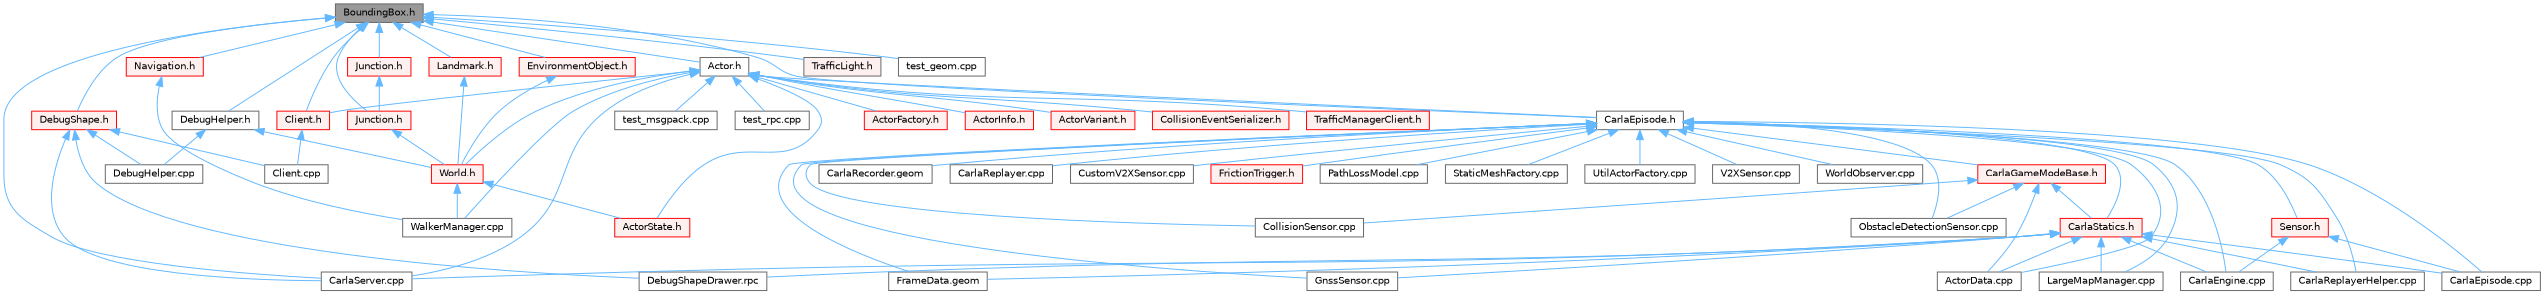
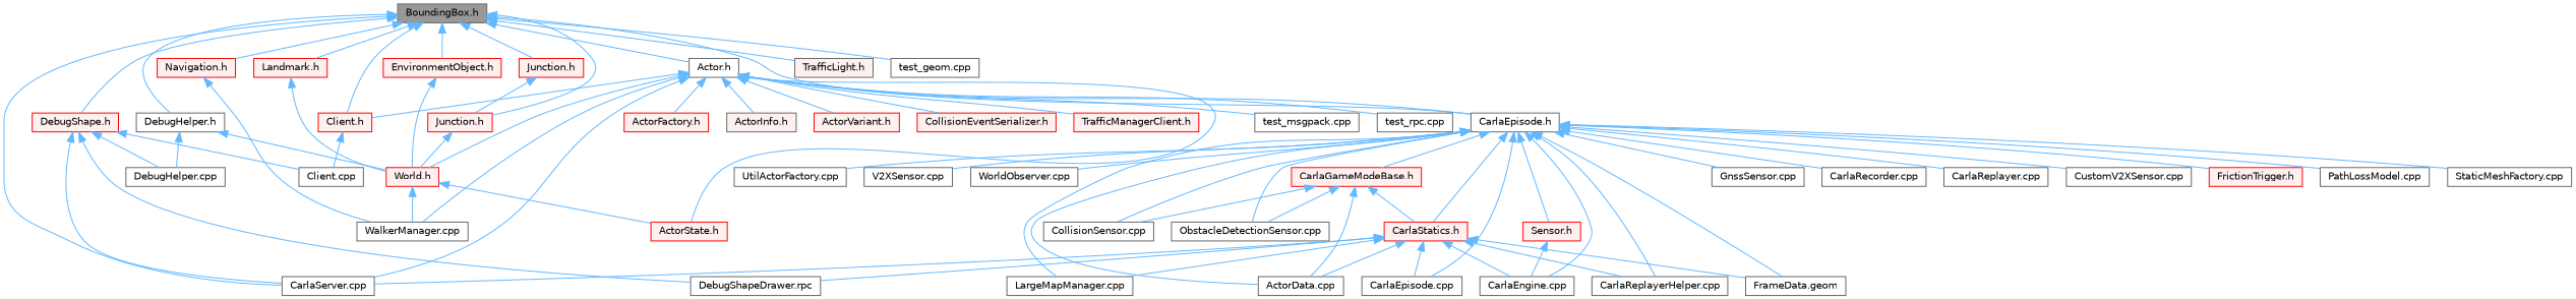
  digraph {
    fontname="DejaVu Sans"
    node [color=grey40 fillcolor=white fontname="DejaVu Sans" fontsize=10 shape=box style=filled]
    edge [color=steelblue1 dir=back fontname="DejaVu Sans" fontsize=10 labelfontname=Helvetica labelfontsize=10 style=solid]
    n1 [color=gray40 fillcolor=grey60 fontcolor=black height=0.2 label="BoundingBox.h" width=0.4]
    n2 [height=0.2 label="Actor.h" width=0.4]
    n3 [height=0.2 label="CarlaEpisode.h" width=0.4]
    n4 [height=0.2 label="DebugHelper.h" width=0.4]
    n5 [color=red fillcolor="#FFF0F0" height=0.2 label="DebugShape.h" width=0.4]
    n6 [color=red fillcolor="#FFF0F0" height=0.2 label="EnvironmentObject.h" width=0.4]
    n7 [color=red fillcolor="#FFF0F0" height=0.2 label="Junction.h" width=0.4]
    n8 [color=red fillcolor="#FFF0F0" height=0.2 label="Junction.h" width=0.4]
    n9 [color=red fillcolor="#FFF0F0" height=0.2 label="Landmark.h" width=0.4]
    n10 [color=red fillcolor="#FFF0F0" height=0.2 label="Navigation.h" width=0.4]
    n11 [fillcolor="#FFF0F0" height=0.2 label="TrafficLight.h" width=0.4]
    n12 [height=0.2 label="test_geom.cpp" width=0.4]
    n13 [height=0.2 label="CarlaServer.cpp" width=0.4]
    n14 [color=red fillcolor="#FFF0F0" height=0.2 label="Client.h" width=0.4]
    n15 [color=red fillcolor="#FFF0F0" height=0.2 label="ActorFactory.h" width=0.4]
-   n16 [color=red fillcolor="#FFF0F0" height=0.2 label="ActorInfo.h" width=0.4]
+   n16 [fillcolor="#FFF0F0" height=0.2 label="ActorInfo.h" width=0.4]
    n17 [color=red fillcolor="#FFF0F0" height=0.2 label="ActorState.h" width=0.4]
    n18 [color=red fillcolor="#FFF0F0" height=0.2 label="ActorVariant.h" width=0.4]
    n19 [color=red fillcolor="#FFF0F0" height=0.2 label="CollisionEventSerializer.h" width=0.4]
    n20 [color=red fillcolor="#FFF0F0" height=0.2 label="TrafficManagerClient.h" width=0.4]
    n21 [height=0.2 label="WalkerManager.cpp" width=0.4]
    n22 [color=red fillcolor="#FFF0F0" height=0.2 label="World.h" width=0.4]
    n23 [height=0.2 label="test_msgpack.cpp" width=0.4]
    n24 [height=0.2 label="test_rpc.cpp" width=0.4]
    n25 [height=0.2 label="ActorData.cpp" width=0.4]
    n26 [height=0.2 label="CarlaEngine.cpp" width=0.4]
    n27 [height=0.2 label="CarlaEpisode.cpp" width=0.4]
    n28 [color=red fillcolor="#FFF0F0" height=0.2 label="CarlaGameModeBase.h" width=0.4]
    n29 [color=red fillcolor="#FFF0F0" height=0.2 label="CarlaStatics.h" width=0.4]
    n30 [height=0.2 label="CarlaReplayerHelper.cpp" width=0.4]
    n31 [height=0.2 label="FrameData.geom" width=0.4]
    n32 [height=0.2 label="GnssSensor.cpp" width=0.4]
    n33 [height=0.2 label="LargeMapManager.cpp" width=0.4]
    n34 [height=0.2 label="CollisionSensor.cpp" width=0.4]
    n35 [height=0.2 label="ObstacleDetectionSensor.cpp" width=0.4]
-   n36 [height=0.2 label="CarlaRecorder.geom" width=0.4]
+   n36 [height=0.2 label="CarlaRecorder.cpp" width=0.4]
    n37 [height=0.2 label="CarlaReplayer.cpp" width=0.4]
    n38 [height=0.2 label="CustomV2XSensor.cpp" width=0.4]
    n39 [color=red fillcolor="#FFF0F0" height=0.2 label="FrictionTrigger.h" width=0.4]
    n40 [height=0.2 label="PathLossModel.cpp" width=0.4]
    n41 [color=red fillcolor="#FFF0F0" height=0.2 label="Sensor.h" width=0.4]
    n42 [height=0.2 label="StaticMeshFactory.cpp" width=0.4]
    n43 [height=0.2 label="UtilActorFactory.cpp" width=0.4]
    n44 [height=0.2 label="V2XSensor.cpp" width=0.4]
    n45 [height=0.2 label="WorldObserver.cpp" width=0.4]
    n46 [height=0.2 label="DebugHelper.cpp" width=0.4]
    n47 [height=0.2 label="DebugShapeDrawer.rpc" width=0.4]
    n48 [height=0.2 label="Client.cpp" width=0.4]
    n1 -> n2
    n1 -> n3
    n1 -> n4
    n1 -> n5
    n1 -> n6
    n1 -> n7
    n1 -> n8
    n1 -> n9
    n1 -> n10
    n1 -> n11
    n1 -> n12
    n1 -> n13
    n1 -> n14
    n2 -> n3
    n2 -> n13
    n2 -> n14
    n2 -> n15
    n2 -> n16
    n2 -> n17
    n2 -> n18
    n2 -> n19
    n2 -> n20
    n2 -> n21
    n2 -> n22
    n2 -> n23
    n2 -> n24
    n3 -> n25
    n3 -> n26
    n3 -> n27
    n3 -> n28
    n3 -> n29
    n3 -> n30
    n3 -> n31
    n3 -> n32
    n3 -> n33
    n3 -> n34
    n3 -> n35
    n3 -> n36
    n3 -> n37
    n3 -> n38
    n3 -> n39
    n3 -> n40
    n3 -> n41
    n3 -> n42
    n3 -> n43
    n3 -> n44
    n3 -> n45
    n4 -> n22
    n4 -> n46
    n5 -> n13
    n5 -> n46
    n5 -> n47
    n5 -> n48
    n6 -> n22
    n7 -> n22
    n8 -> n7
    n9 -> n22
    n10 -> n21
    n14 -> n48
    n22 -> n17
    n22 -> n21
    n28 -> n25
    n28 -> n29
    n28 -> n34
    n28 -> n35
    n29 -> n13
    n29 -> n25
    n29 -> n26
    n29 -> n27
    n29 -> n30
    n29 -> n31
-   n29 -> n32
    n29 -> n33
    n29 -> n47
    n41 -> n26
-   n41 -> n27
  }
